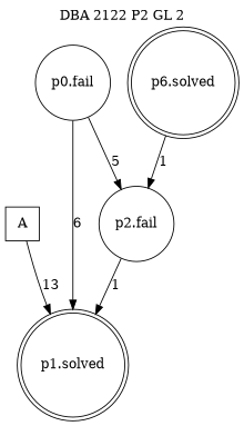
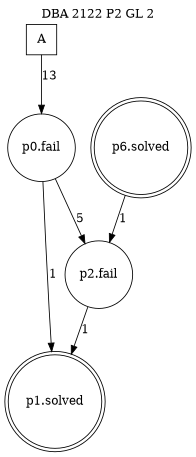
  digraph {
    label=" DBA 2122 P2 GL 2 "
    labelloc=tl
    rankdir=TB
    node [shape=circle]
    n1 [label=A shape=square]
    n2 [label="p0.fail"]
    n3 [label="p1.solved" shape=doublecircle]
    n4 [label="p2.fail"]
    n5 [label="p6.solved" shape=doublecircle]
-   n1 -> n3 [label=13]
-   n2 -> n3 [label=6]
+   n1 -> n2 [label=13]
+   n2 -> n3 [label=1]
    n2 -> n4 [label=5]
    n4 -> n3 [label=1]
    n5 -> n4 [label=1]
  }
